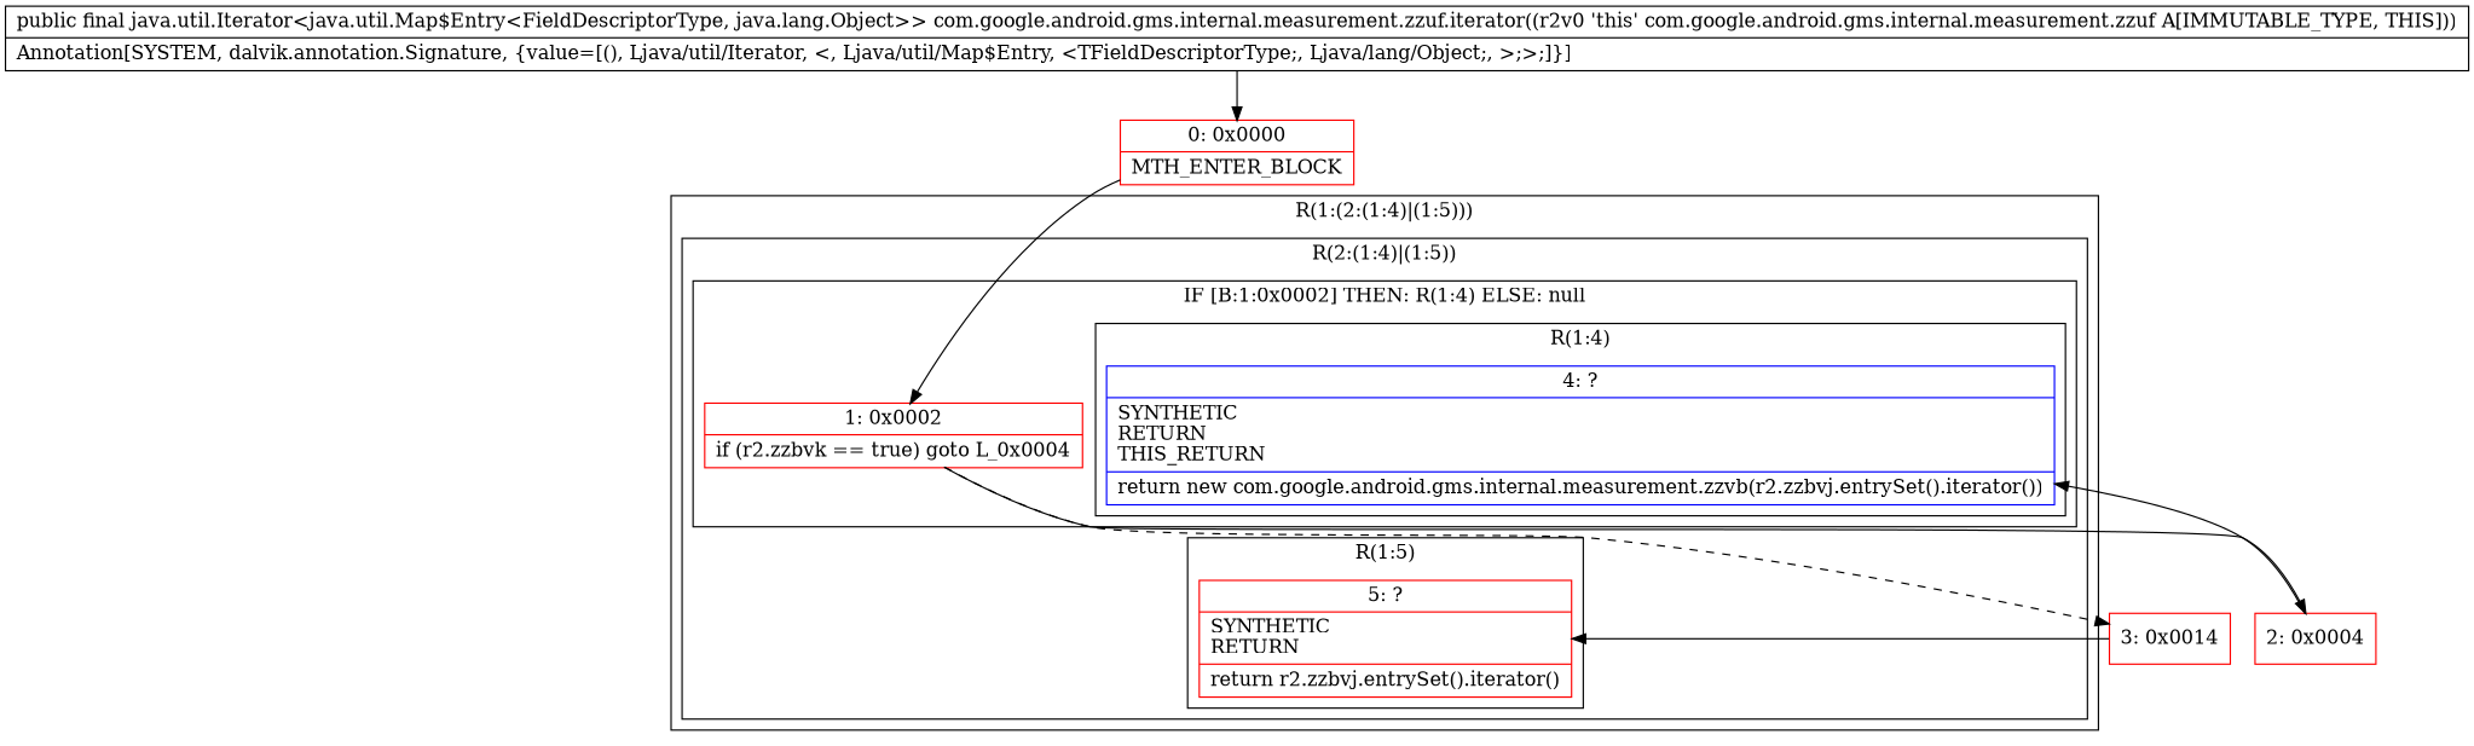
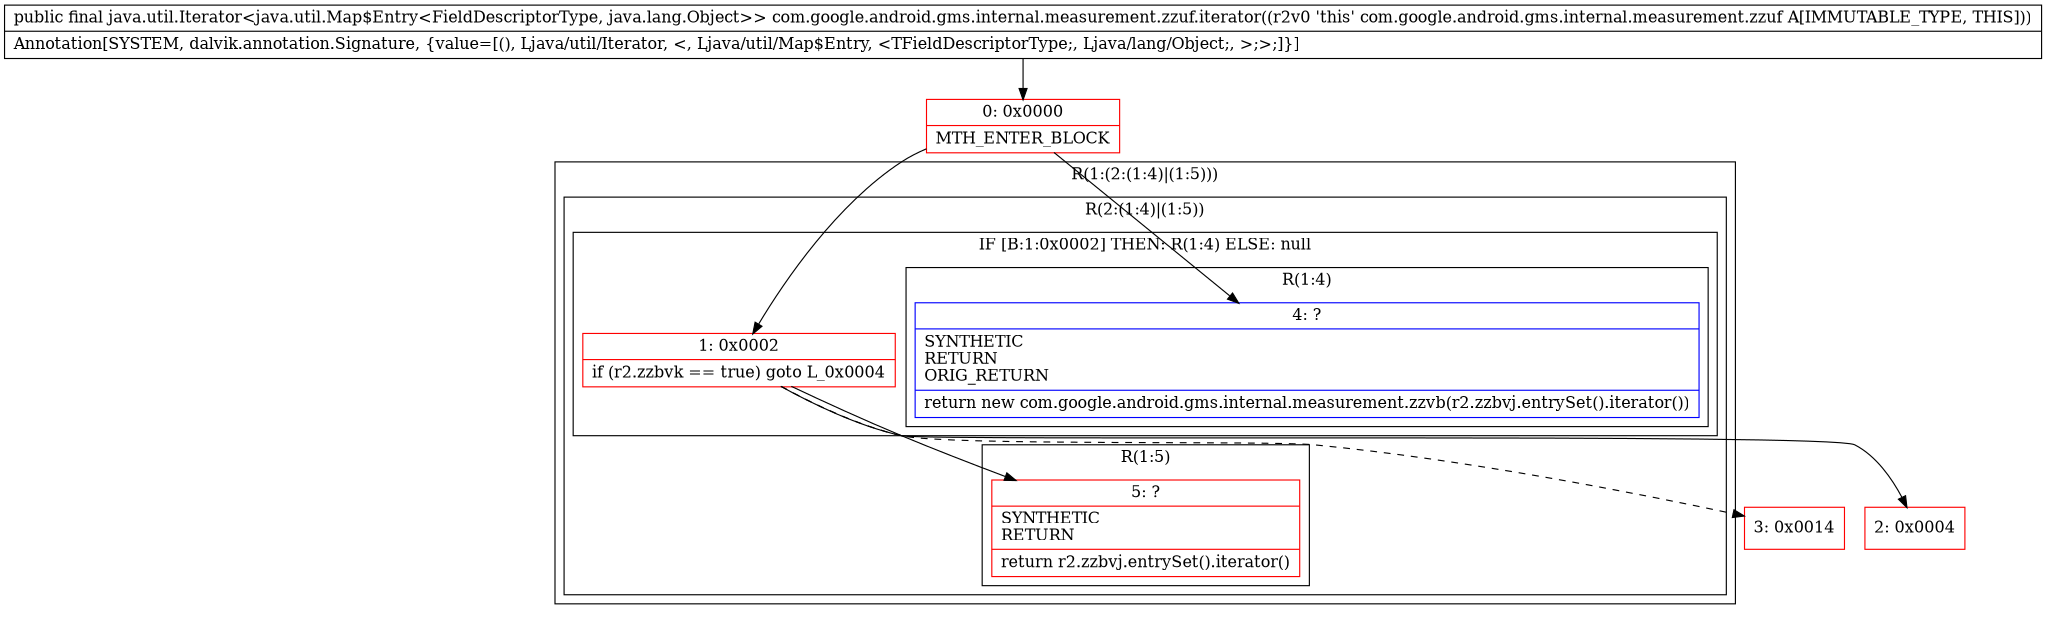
  digraph {
    node [color=red shape=record]
-   n1 [color=blue label="{4\:\ ?|SYNTHETIC\lRETURN\lTHIS_RETURN\l|return new com.google.android.gms.internal.measurement.zzvb(r2.zzbvj.entrySet().iterator())\l}"]
+   n1 [color=blue label="{4\:\ ?|SYNTHETIC\lRETURN\lORIG_RETURN\l|return new com.google.android.gms.internal.measurement.zzvb(r2.zzbvj.entrySet().iterator())\l}"]
    n2 [label="{1\:\ 0x0002|if (r2.zzbvk == true) goto L_0x0004\l}"]
    n3 [label="{5\:\ ?|SYNTHETIC\lRETURN\l|return r2.zzbvj.entrySet().iterator()\l}"]
    n4 [label="{2\:\ 0x0004}"]
    n5 [label="{3\:\ 0x0014}"]
    n6 [label="{0\:\ 0x0000|MTH_ENTER_BLOCK\l}"]
    n7 [label="{public final java.util.Iterator\<java.util.Map$Entry\<FieldDescriptorType, java.lang.Object\>\> com.google.android.gms.internal.measurement.zzuf.iterator((r2v0 'this' com.google.android.gms.internal.measurement.zzuf A[IMMUTABLE_TYPE, THIS]))  | Annotation[SYSTEM, dalvik.annotation.Signature, \{value=[(), Ljava\/util\/Iterator, \<, Ljava\/util\/Map$Entry, \<TFieldDescriptorType;, Ljava\/lang\/Object;, \>;\>;]\}]\l}" color=""]
    subgraph cluster_1 {
      label="R(1:(2:(1:4)|(1:5)))"
      subgraph cluster_2 {
        label="R(2:(1:4)|(1:5))"
        subgraph cluster_3 {
          label="IF [B:1:0x0002] THEN: R(1:4) ELSE: null"
          n2
          subgraph cluster_4 {
            label="R(1:4)"
            n1
          }
        }
        subgraph cluster_5 {
          label="R(1:5)"
          n3
        }
      }
    }
    n2 -> n4
    n2 -> n5 [style=dashed]
-   n4 -> n1
-   n5 -> n3
+   n6 -> n1
+   n2 -> n3
    n6 -> n2
    n7 -> n6
  }
